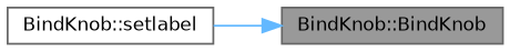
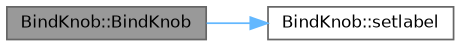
  digraph {
    rankdir=LR
    node [fontname=Helvetica fontsize=10 shape=box style=filled]
    n1 [color=gray40 fillcolor=grey60 fontcolor=black height=0.2 label="BindKnob::BindKnob" width=0.4]
    n2 [color=grey40 fillcolor=white height=0.2 label="BindKnob::setlabel" width=0.4]
-   n2 -> n1 [color=steelblue1 fontname=Helvetica fontsize=10 labelfontname=Helvetica labelfontsize=10 style=solid]
+   n1 -> n2 [color=steelblue1 fontname=Helvetica fontsize=10 labelfontname=Helvetica labelfontsize=10 style=solid]
  }
